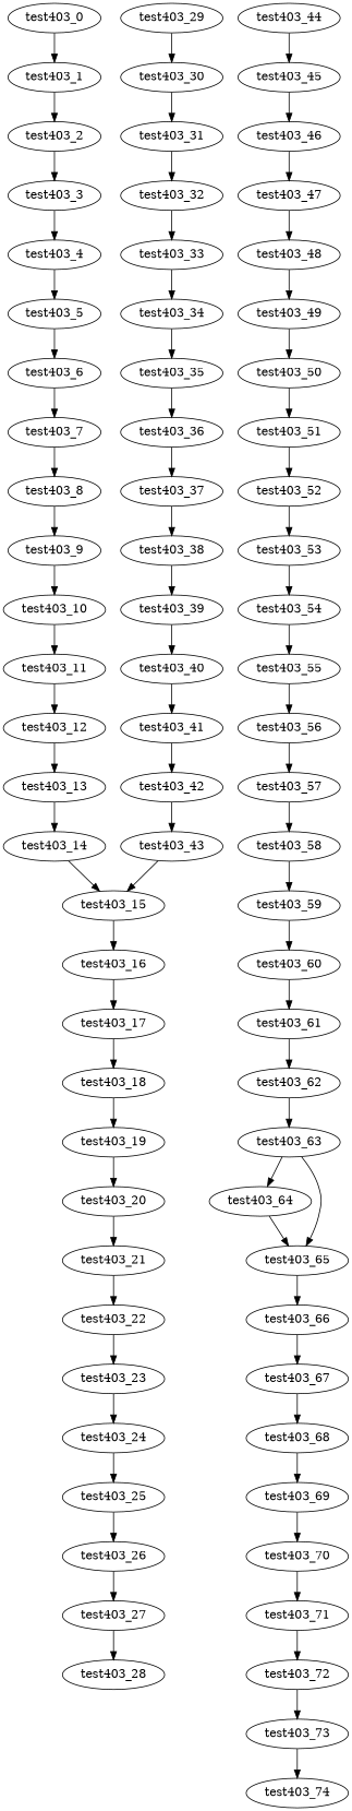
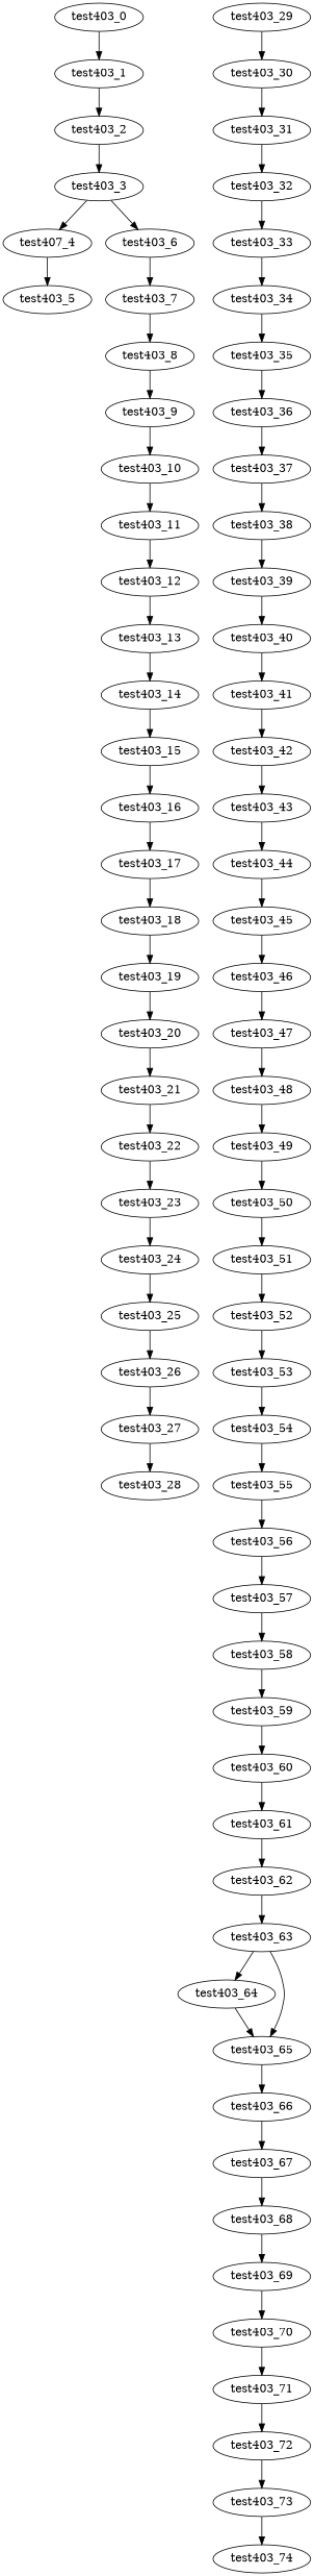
  digraph {
    test403_0
    test403_1
    test403_2
    test403_3
-   test403_4
+   test403_4 [label=test407_4]
    test403_5
    test403_6
    test403_7
    test403_8
    test403_9
    test403_10
    test403_11
    test403_12
    test403_13
    test403_14
    test403_15
    test403_16
    test403_17
    test403_18
    test403_19
    test403_20
    test403_21
    test403_22
    test403_23
    test403_24
    test403_25
    test403_26
    test403_27
    test403_28
    test403_29
    test403_30
    test403_31
    test403_32
    test403_33
    test403_34
    test403_35
    test403_36
    test403_37
    test403_38
    test403_39
    test403_40
    test403_41
    test403_42
    test403_43
    test403_44
    test403_45
    test403_46
    test403_47
    test403_48
    test403_49
    test403_50
    test403_51
    test403_52
    test403_53
    test403_54
    test403_55
    test403_56
    test403_57
    test403_58
    test403_59
    test403_60
    test403_61
    test403_62
    test403_63
    test403_64
    test403_65
    test403_66
    test403_67
    test403_68
    test403_69
    test403_70
    test403_71
    test403_72
    test403_73
    test403_74
    test403_0 -> test403_1
    test403_1 -> test403_2
    test403_2 -> test403_3
    test403_3 -> test403_4
    test403_4 -> test403_5
-   test403_5 -> test403_6
+   test403_3 -> test403_6
    test403_6 -> test403_7
    test403_7 -> test403_8
    test403_8 -> test403_9
    test403_9 -> test403_10
    test403_10 -> test403_11
    test403_11 -> test403_12
    test403_12 -> test403_13
    test403_13 -> test403_14
    test403_14 -> test403_15
    test403_15 -> test403_16
    test403_16 -> test403_17
    test403_17 -> test403_18
    test403_18 -> test403_19
    test403_19 -> test403_20
    test403_20 -> test403_21
    test403_21 -> test403_22
    test403_22 -> test403_23
    test403_23 -> test403_24
    test403_24 -> test403_25
    test403_25 -> test403_26
    test403_26 -> test403_27
    test403_27 -> test403_28
    test403_29 -> test403_30
    test403_30 -> test403_31
    test403_31 -> test403_32
    test403_32 -> test403_33
    test403_33 -> test403_34
    test403_34 -> test403_35
    test403_35 -> test403_36
    test403_36 -> test403_37
    test403_37 -> test403_38
    test403_38 -> test403_39
    test403_39 -> test403_40
    test403_40 -> test403_41
    test403_41 -> test403_42
    test403_42 -> test403_43
-   test403_43 -> test403_15
+   test403_43 -> test403_44
    test403_44 -> test403_45
    test403_45 -> test403_46
    test403_46 -> test403_47
    test403_47 -> test403_48
    test403_48 -> test403_49
    test403_49 -> test403_50
    test403_50 -> test403_51
    test403_51 -> test403_52
    test403_52 -> test403_53
    test403_53 -> test403_54
    test403_54 -> test403_55
    test403_55 -> test403_56
    test403_56 -> test403_57
    test403_57 -> test403_58
    test403_58 -> test403_59
    test403_59 -> test403_60
    test403_60 -> test403_61
    test403_61 -> test403_62
    test403_62 -> test403_63
    test403_63 -> test403_64
    test403_63 -> test403_65
    test403_64 -> test403_65
    test403_65 -> test403_66
    test403_66 -> test403_67
    test403_67 -> test403_68
    test403_68 -> test403_69
    test403_69 -> test403_70
    test403_70 -> test403_71
    test403_71 -> test403_72
    test403_72 -> test403_73
    test403_73 -> test403_74
  }
